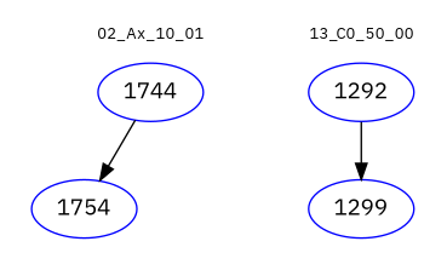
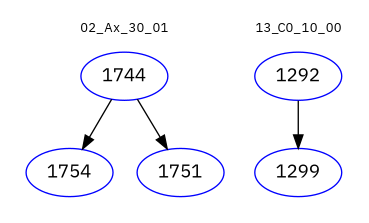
  digraph {
    fontname="IBM Plex Sans"
    node [color=blue fontname="IBM Plex Sans"]
    edge [color=black fontname="IBM Plex Sans"]
    n1 [label=1744]
    n2 [label=1754]
+   n3 [label=1751]
    n4 [label=1292]
    n5 [label=1299]
    subgraph cluster_1 {
      color=white
      fontsize=10
-     label="02_Ax_10_01"
+     label="02_Ax_30_01"
      n1
      n2
+     n3
    }
    subgraph cluster_2 {
      color=white
      fontsize=10
-     label="13_C0_50_00"
+     label="13_C0_10_00"
      n4
      n5
    }
    n1 -> n2
+   n1 -> n3
    n4 -> n5
  }
